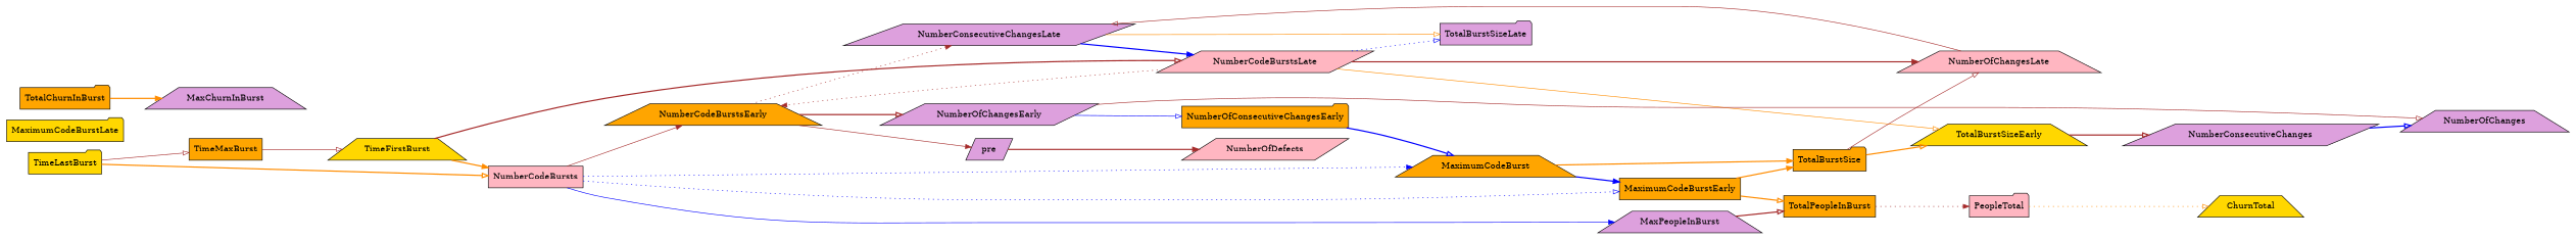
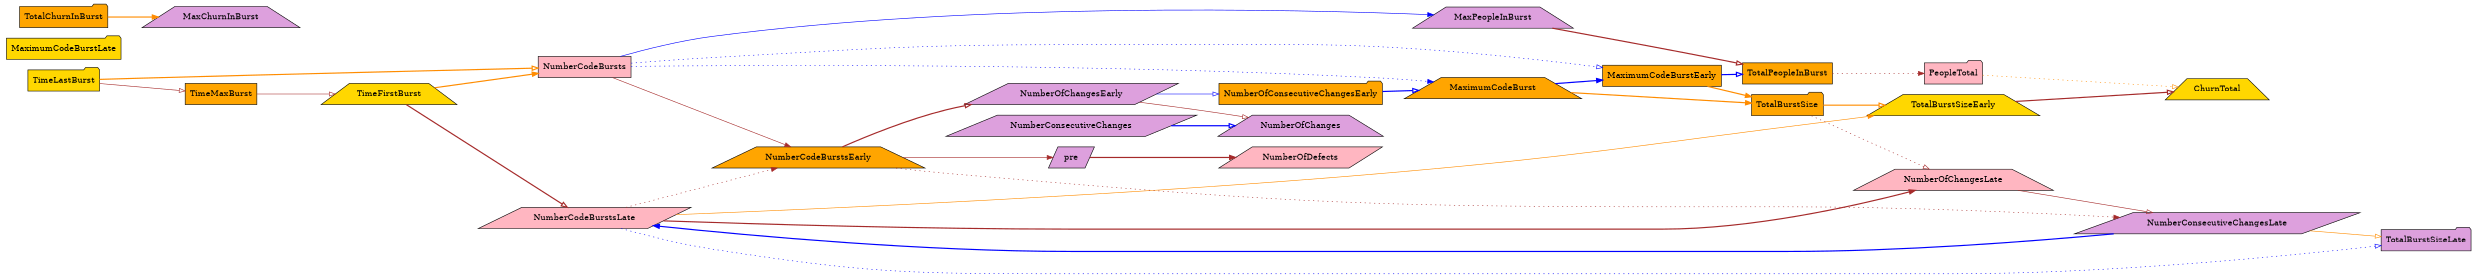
  digraph {
    rankdir=LR
    node [fillcolor=orange shape=trapezium style=filled]
    edge [arrowhead=onormal color=brown style=bold]
    TotalPeopleInBurst [shape=box]
    PeopleTotal [fillcolor=lightpink shape=folder]
    ChurnTotal [fillcolor=gold]
    MaximumCodeBurstLate [fillcolor=gold shape=folder]
    MaxPeopleInBurst [fillcolor=plum]
    NumberCodeBurstsLate [fillcolor=lightpink shape=parallelogram]
    TotalBurstSizeLate [fillcolor=plum shape=folder]
    NumberOfChangesLate [fillcolor=lightpink]
    NumberCodeBurstsEarly
    TotalBurstSizeEarly [fillcolor=gold]
    NumberConsecutiveChangesLate [fillcolor=plum shape=parallelogram]
    NumberOfChangesEarly [fillcolor=plum shape=parallelogram]
    pre [fillcolor=plum shape=parallelogram]
    NumberConsecutiveChanges [fillcolor=plum shape=parallelogram]
    NumberOfChanges [fillcolor=plum]
    NumberOfConsecutiveChangesEarly [shape=folder]
    MaximumCodeBurst
    MaximumCodeBurstEarly [shape=box]
    TotalBurstSize [shape=folder]
    NumberOfDefects [fillcolor=lightpink shape=parallelogram]
    TimeFirstBurst [fillcolor=gold]
    NumberCodeBursts [fillcolor=lightpink shape=box]
    TotalChurnInBurst [shape=folder]
    MaxChurnInBurst [fillcolor=plum]
    TimeMaxBurst [shape=box]
    TimeLastBurst [fillcolor=gold shape=folder]
    TotalPeopleInBurst -> PeopleTotal [arrowhead=normal style=dotted]
    PeopleTotal -> ChurnTotal [color=darkorange style=dotted]
    MaxPeopleInBurst -> TotalPeopleInBurst
    NumberCodeBurstsLate -> TotalBurstSizeLate [color=blue style=dotted]
    NumberCodeBurstsLate -> NumberOfChangesLate [arrowhead=normal]
    NumberCodeBurstsLate -> NumberCodeBurstsEarly [arrowhead=normal style=dotted]
-   NumberCodeBurstsLate -> TotalBurstSizeEarly [color=darkorange style=solid]
+   NumberCodeBurstsLate -> TotalBurstSizeEarly [arrowhead=normal color=darkorange style=solid]
    NumberOfChangesLate -> NumberConsecutiveChangesLate [style=solid]
    NumberCodeBurstsEarly -> NumberConsecutiveChangesLate [arrowhead=normal style=dotted]
    NumberCodeBurstsEarly -> NumberOfChangesEarly
    NumberCodeBurstsEarly -> pre [arrowhead=normal style=solid]
-   TotalBurstSizeEarly -> NumberConsecutiveChanges
+   TotalBurstSizeEarly -> ChurnTotal
    NumberConsecutiveChangesLate -> NumberCodeBurstsLate [arrowhead=normal color=blue]
    NumberConsecutiveChangesLate -> TotalBurstSizeLate [color=darkorange style=solid]
    NumberOfChangesEarly -> NumberOfChanges [style=solid]
    NumberOfChangesEarly -> NumberOfConsecutiveChangesEarly [color=blue style=solid]
    pre -> NumberOfDefects [arrowhead=normal]
    NumberConsecutiveChanges -> NumberOfChanges [color=blue]
    NumberOfConsecutiveChangesEarly -> MaximumCodeBurst [color=blue]
    MaximumCodeBurst -> MaximumCodeBurstEarly [arrowhead=normal color=blue]
    MaximumCodeBurst -> TotalBurstSize [arrowhead=normal color=darkorange]
-   MaximumCodeBurstEarly -> TotalPeopleInBurst [color=darkorange]
+   MaximumCodeBurstEarly -> TotalPeopleInBurst [color=blue]
    MaximumCodeBurstEarly -> TotalBurstSize [arrowhead=normal color=darkorange]
-   TotalBurstSize -> NumberOfChangesLate [style=solid]
+   TotalBurstSize -> NumberOfChangesLate [style=dotted]
    TotalBurstSize -> TotalBurstSizeEarly [color=darkorange]
    TimeFirstBurst -> NumberCodeBurstsLate
    TimeFirstBurst -> NumberCodeBursts [arrowhead=normal color=darkorange]
    NumberCodeBursts -> MaxPeopleInBurst [arrowhead=normal color=blue style=solid]
    NumberCodeBursts -> NumberCodeBurstsEarly [arrowhead=normal style=solid]
    NumberCodeBursts -> MaximumCodeBurst [arrowhead=normal color=blue style=dotted]
    NumberCodeBursts -> MaximumCodeBurstEarly [color=blue style=dotted]
    TotalChurnInBurst -> MaxChurnInBurst [arrowhead=normal color=darkorange]
    TimeMaxBurst -> TimeFirstBurst [style=solid]
    TimeLastBurst -> NumberCodeBursts [color=darkorange]
    TimeLastBurst -> TimeMaxBurst [style=solid]
  }
